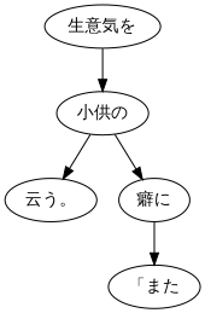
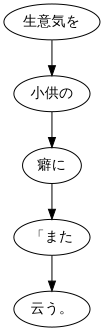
  digraph {
    fontname="Liberation Sans"
    node [fontname="Liberation Sans"]
    edge [fontname="Liberation Sans"]
    n1 [label="「また"]
    n2 [label="云う。"]
    n3 [label="小供の"]
    n4 [label="癖に"]
    n5 [label="生意気を"]
-   n3 -> n2
+   n1 -> n2
    n3 -> n4
    n4 -> n1
    n5 -> n3
  }
